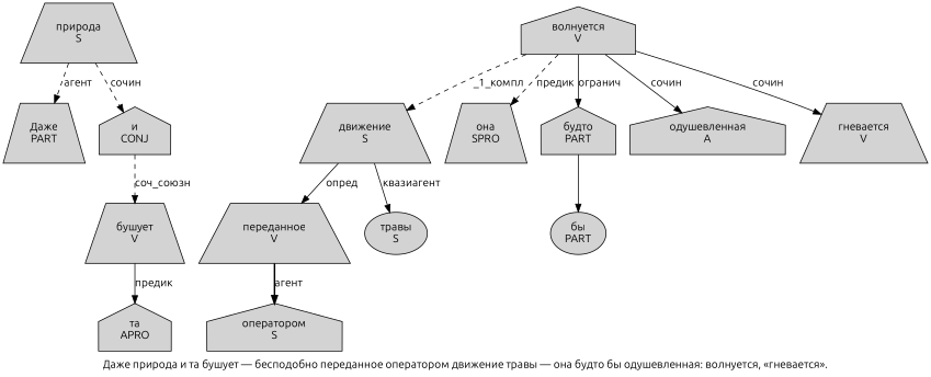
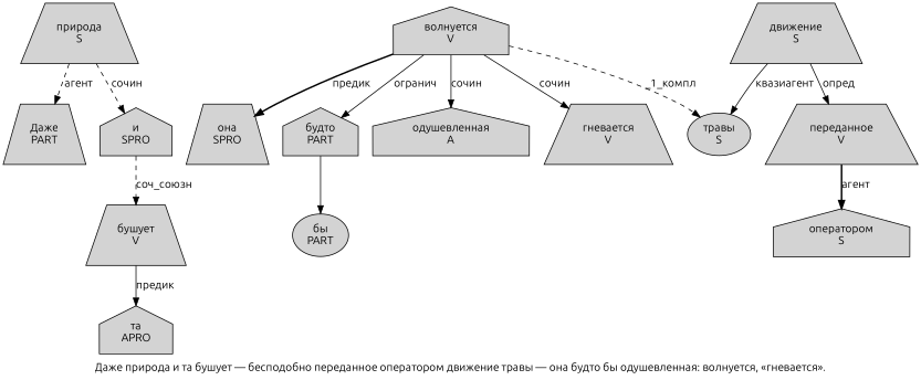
  digraph {
    fontname=Ubuntu
    label="Даже природа и та бушует — бесподобно переданное оператором движение травы — она будто бы одушевленная: волнуется, «гневается»."
    node [fillcolor=lightgray fontname=Ubuntu penwidth=1 shape=trapezium style=filled]
    edge [fontname=Ubuntu style=solid]
    n1 [label="Даже\nPART"]
    n2 [label="природа\nS"]
-   n3 [label="и\nCONJ" shape=house]
+   n3 [label="и\nSPRO" shape=house]
    n4 [label="бушует\nV"]
    n5 [label="та\nAPRO" shape=house]
    n6 [label="волнуется\nV" shape=house]
    n7 [label="движение\nS"]
    n8 [label="она\nSPRO"]
    n9 [label="будто\nPART" shape=house]
    n10 [label="одушевленная\nA" shape=house]
    n11 [label="гневается\nV"]
    n12 [label="переданное\nV"]
    n13 [label="оператором\nS" shape=house]
    n14 [label="травы\nS" shape=ellipse]
    n15 [label="бы\nPART" shape=ellipse]
    n2 -> n1 [label="агент" style=dashed]
    n2 -> n3 [label="сочин" style=dashed]
    n3 -> n4 [label="соч_союзн" style=dashed]
    n4 -> n5 [label="предик"]
-   n6 -> n7 [label="_1_компл" style=dashed]
-   n6 -> n8 [label="предик" style=dashed]
+   n6 -> n14 [label="_1_компл" style=dashed]
+   n6 -> n8 [label="предик" style=bold]
    n6 -> n9 [label="огранич"]
    n6 -> n10 [label="сочин"]
    n6 -> n11 [label="сочин"]
    n7 -> n12 [label="опред"]
    n7 -> n14 [label="квазиагент"]
    n9 -> n15
    n12 -> n13 [label="агент" style=bold]
  }
